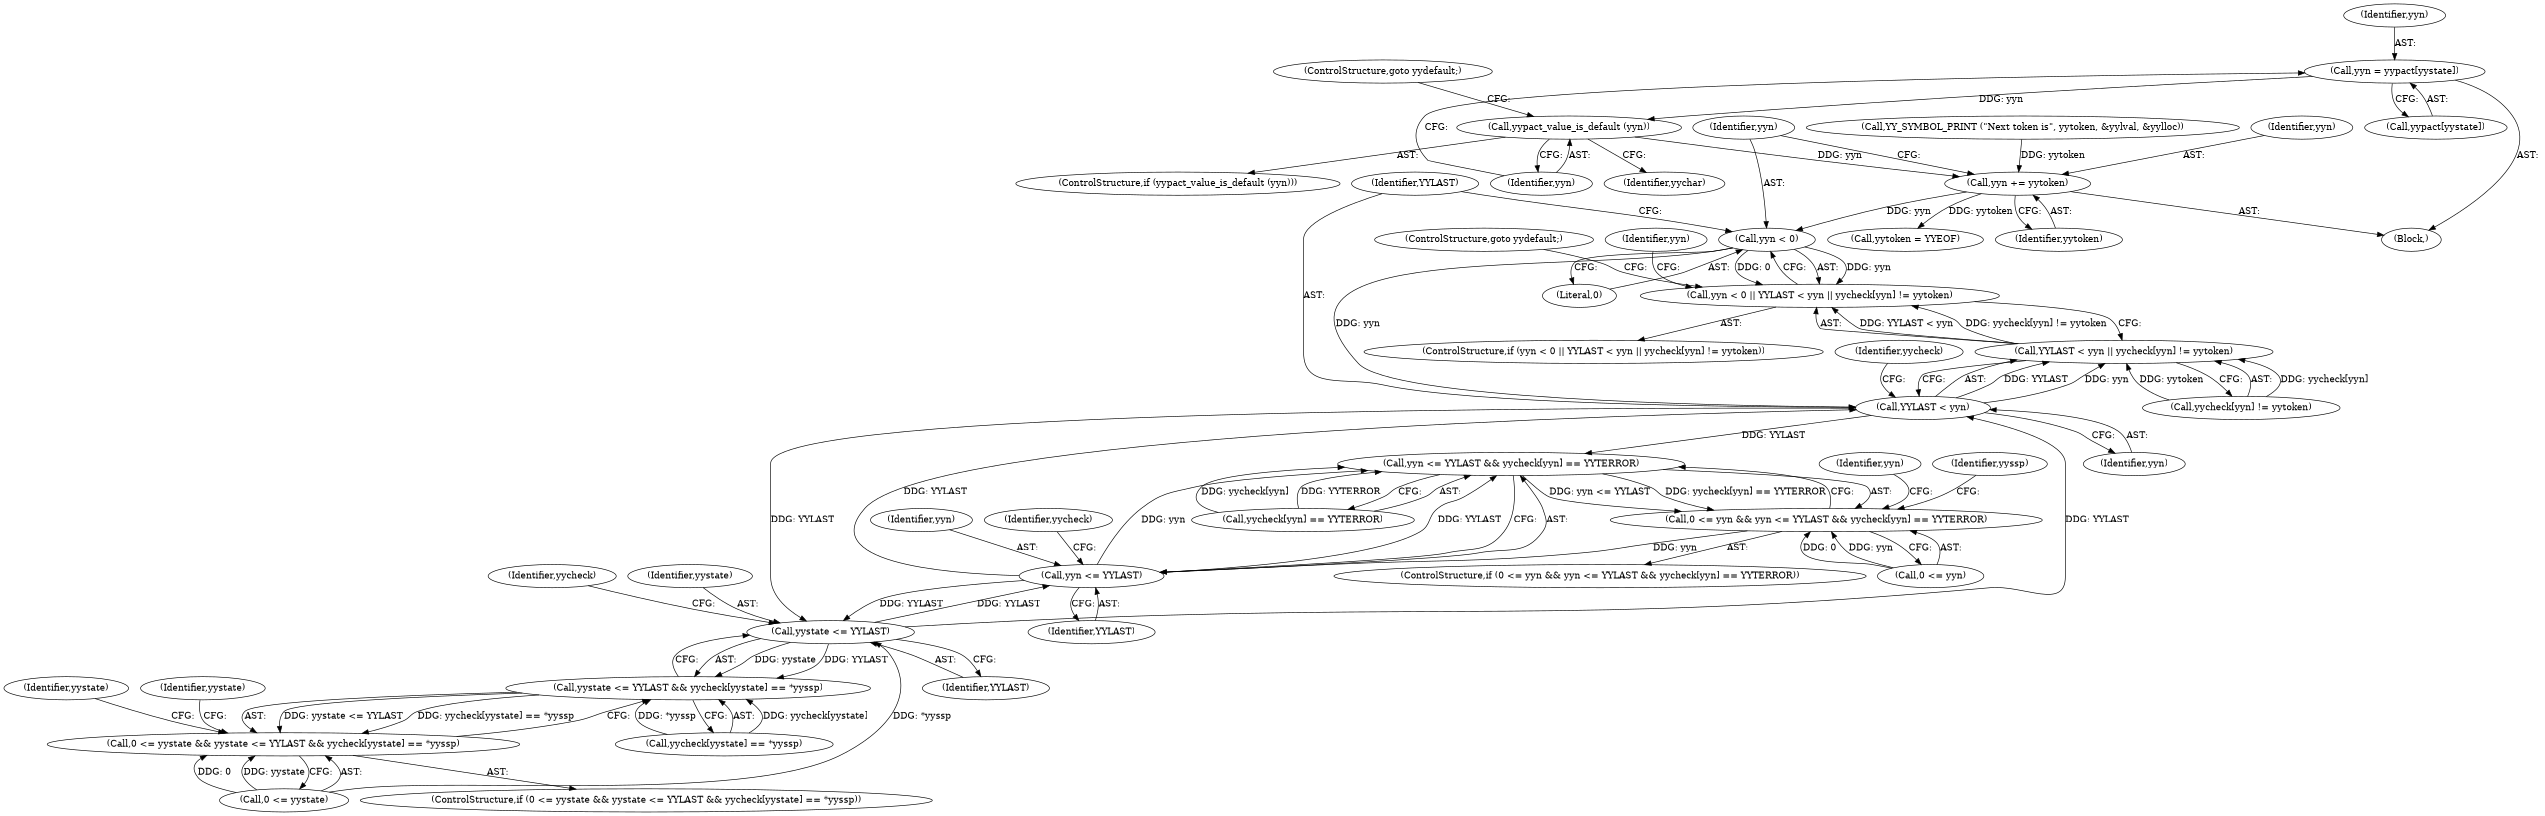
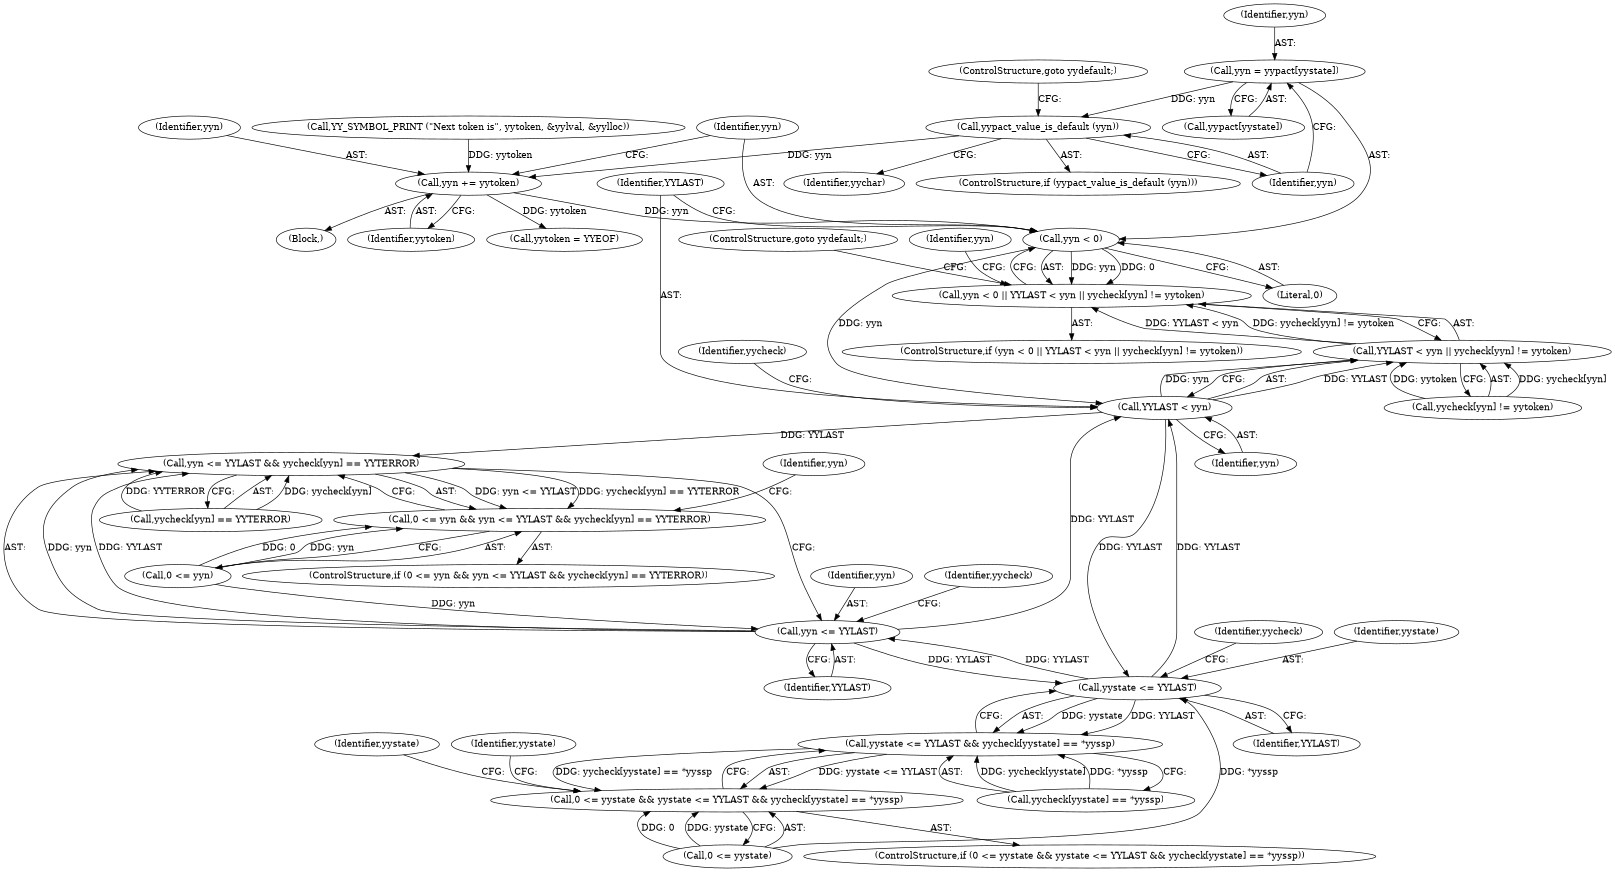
  digraph {
    n1 [label="(Call,yyn = yypact[yystate])"]
    n2 [label="(Call,yypact_value_is_default (yyn))"]
    n3 [label="(Call,yypact[yystate])"]
    n4 [label="(Block,)"]
    n5 [label="(Call,yyn += yytoken)"]
    n6 [label="(ControlStructure,if (yypact_value_is_default (yyn)))"]
    n7 [label="(Identifier,yyn)"]
    n8 [label="(Identifier,yychar)"]
    n9 [label="(Call,yyn < 0)"]
    n10 [label="(Identifier,yytoken)"]
    n11 [label="(Call,yytoken = YYEOF)"]
    n12 [label="(Call,yyn < 0 || YYLAST < yyn || yycheck[yyn] != yytoken)"]
    n13 [label="(Call,YYLAST < yyn)"]
    n14 [label="(Literal,0)"]
    n15 [label="(Call,YYLAST < yyn || yycheck[yyn] != yytoken)"]
    n16 [label="(ControlStructure,if (yyn < 0 || YYLAST < yyn || yycheck[yyn] != yytoken))"]
    n17 [label="(Call,yystate <= YYLAST)"]
    n18 [label="(Identifier,yyn)"]
    n19 [label="(Call,yyn <= YYLAST && yycheck[yyn] == YYTERROR)"]
    n20 [label="(Call,yycheck[yyn] != yytoken)"]
    n21 [label="(Call,yyn <= YYLAST)"]
    n22 [label="(Call,yystate <= YYLAST && yycheck[yystate] == *yyssp)"]
    n23 [label="(Identifier,YYLAST)"]
    n24 [label="(Identifier,YYLAST)"]
    n25 [label="(Call,0 <= yystate && yystate <= YYLAST && yycheck[yystate] == *yyssp)"]
    n26 [label="(Call,yycheck[yystate] == *yyssp)"]
    n27 [label="(Call,0 <= yystate)"]
    n28 [label="(ControlStructure,if (0 <= yystate && yystate <= YYLAST && yycheck[yystate] == *yyssp))"]
    n29 [label="(Call,0 <= yyn && yyn <= YYLAST && yycheck[yyn] == YYTERROR)"]
    n30 [label="(Call,yycheck[yyn] == YYTERROR)"]
    n31 [label="(Call,0 <= yyn)"]
    n32 [label="(ControlStructure,if (0 <= yyn && yyn <= YYLAST && yycheck[yyn] == YYTERROR))"]
    n33 [label="(Identifier,yyn)"]
    n34 [label="(Identifier,yyn)"]
    n35 [label="(Identifier,yystate)"]
    n36 [label="(Identifier,YYLAST)"]
    n37 [label="(Identifier,yyn)"]
    n38 [label="(Identifier,yystate)"]
    n39 [label="(Identifier,yycheck)"]
    n40 [label="(Identifier,yycheck)"]
    n41 [label="(ControlStructure,goto yydefault;)"]
    n42 [label="(Identifier,yyn)"]
    n43 [label="(ControlStructure,goto yydefault;)"]
    n44 [label="(Identifier,yycheck)"]
    n45 [label="(Call,YY_SYMBOL_PRINT (\"Next token is\", yytoken, &yylval, &yylloc))"]
    n46 [label="(Identifier,yyn)"]
-   n47 [label="(Identifier,yyssp)"]
    n48 [label="(Identifier,yystate)"]
    n49 [label="(Identifier,yyn)"]
    n1 -> n2 [label="DDG: yyn"]
    n1 -> n3 [label="CFG: "]
-   n1 -> n4 [label="AST: "]
+   n1 -> n9 [label="AST: "]
    n2 -> n5 [label="DDG: yyn"]
    n2 -> n6 [label="AST: "]
    n2 -> n7 [label="CFG: "]
    n2 -> n8 [label="CFG: "]
    n3 -> n1 [label="AST: "]
    n5 -> n4 [label="AST: "]
    n5 -> n9 [label="DDG: yyn"]
    n5 -> n10 [label="CFG: "]
    n5 -> n11 [label="DDG: yytoken"]
    n7 -> n1 [label="CFG: "]
    n7 -> n2 [label="AST: "]
    n9 -> n12 [label="AST: "]
    n9 -> n12 [label="DDG: yyn"]
    n9 -> n12 [label="DDG: 0"]
    n9 -> n13 [label="DDG: yyn"]
    n9 -> n14 [label="CFG: "]
    n10 -> n5 [label="AST: "]
    n12 -> n9 [label="CFG: "]
    n12 -> n15 [label="CFG: "]
    n12 -> n16 [label="AST: "]
    n13 -> n15 [label="AST: "]
    n13 -> n15 [label="DDG: YYLAST"]
    n13 -> n15 [label="DDG: yyn"]
    n13 -> n17 [label="DDG: YYLAST"]
    n13 -> n18 [label="CFG: "]
    n13 -> n19 [label="DDG: YYLAST"]
    n14 -> n9 [label="AST: "]
    n15 -> n12 [label="AST: "]
    n15 -> n12 [label="DDG: YYLAST < yyn"]
    n15 -> n12 [label="DDG: yycheck[yyn] != yytoken"]
    n15 -> n13 [label="CFG: "]
    n15 -> n20 [label="CFG: "]
    n17 -> n13 [label="DDG: YYLAST"]
    n17 -> n21 [label="DDG: YYLAST"]
    n17 -> n22 [label="AST: "]
    n17 -> n22 [label="DDG: yystate"]
    n17 -> n22 [label="DDG: YYLAST"]
    n17 -> n23 [label="CFG: "]
    n18 -> n13 [label="AST: "]
    n19 -> n21 [label="CFG: "]
    n19 -> n29 [label="AST: "]
    n19 -> n29 [label="DDG: yyn <= YYLAST"]
    n19 -> n29 [label="DDG: yycheck[yyn] == YYTERROR"]
    n19 -> n30 [label="CFG: "]
    n20 -> n15 [label="AST: "]
    n20 -> n15 [label="DDG: yycheck[yyn]"]
    n20 -> n15 [label="DDG: yytoken"]
    n21 -> n13 [label="DDG: YYLAST"]
    n21 -> n17 [label="DDG: YYLAST"]
    n21 -> n19 [label="AST: "]
    n21 -> n19 [label="DDG: yyn"]
    n21 -> n19 [label="DDG: YYLAST"]
    n21 -> n24 [label="CFG: "]
    n22 -> n17 [label="CFG: "]
    n22 -> n25 [label="AST: "]
    n22 -> n25 [label="DDG: yystate <= YYLAST"]
    n22 -> n25 [label="DDG: yycheck[yystate] == *yyssp"]
    n22 -> n26 [label="CFG: "]
    n23 -> n17 [label="AST: "]
    n24 -> n21 [label="AST: "]
    n25 -> n22 [label="CFG: "]
    n25 -> n27 [label="CFG: "]
    n25 -> n28 [label="AST: "]
    n26 -> n22 [label="AST: "]
    n26 -> n22 [label="DDG: yycheck[yystate]"]
    n26 -> n22 [label="DDG: *yyssp"]
    n27 -> n17 [label="DDG: *yyssp"]
    n27 -> n25 [label="AST: "]
    n27 -> n25 [label="DDG: 0"]
    n27 -> n25 [label="DDG: yystate"]
    n29 -> n19 [label="CFG: "]
    n29 -> n31 [label="CFG: "]
    n29 -> n32 [label="AST: "]
    n30 -> n19 [label="AST: "]
    n30 -> n19 [label="DDG: yycheck[yyn]"]
    n30 -> n19 [label="DDG: YYTERROR"]
-   n29 -> n21 [label="DDG: yyn"]
+   n31 -> n21 [label="DDG: yyn"]
    n31 -> n29 [label="AST: "]
    n31 -> n29 [label="DDG: 0"]
    n31 -> n29 [label="DDG: yyn"]
    n33 -> n5 [label="AST: "]
    n34 -> n21 [label="AST: "]
    n35 -> n25 [label="CFG: "]
    n36 -> n9 [label="CFG: "]
    n36 -> n13 [label="AST: "]
    n37 -> n29 [label="CFG: "]
    n38 -> n25 [label="CFG: "]
    n39 -> n17 [label="CFG: "]
    n40 -> n13 [label="CFG: "]
    n41 -> n2 [label="CFG: "]
    n42 -> n5 [label="CFG: "]
    n42 -> n9 [label="AST: "]
    n43 -> n12 [label="CFG: "]
    n44 -> n21 [label="CFG: "]
    n45 -> n5 [label="DDG: yytoken"]
    n46 -> n12 [label="CFG: "]
-   n47 -> n29 [label="CFG: "]
    n48 -> n17 [label="AST: "]
    n49 -> n1 [label="AST: "]
  }
